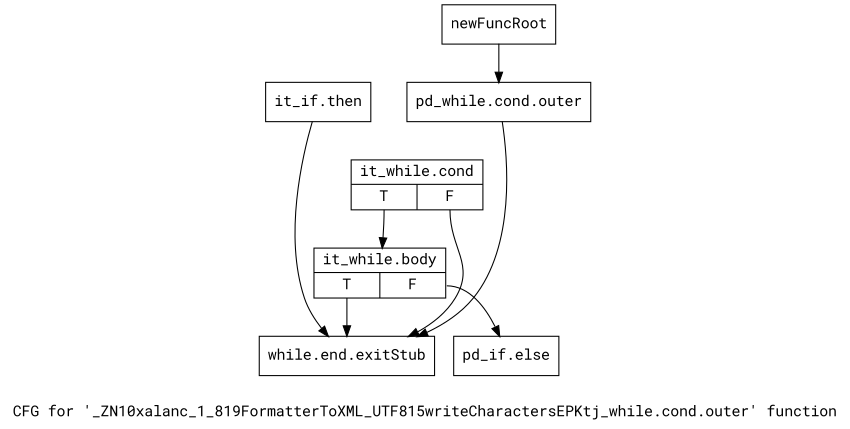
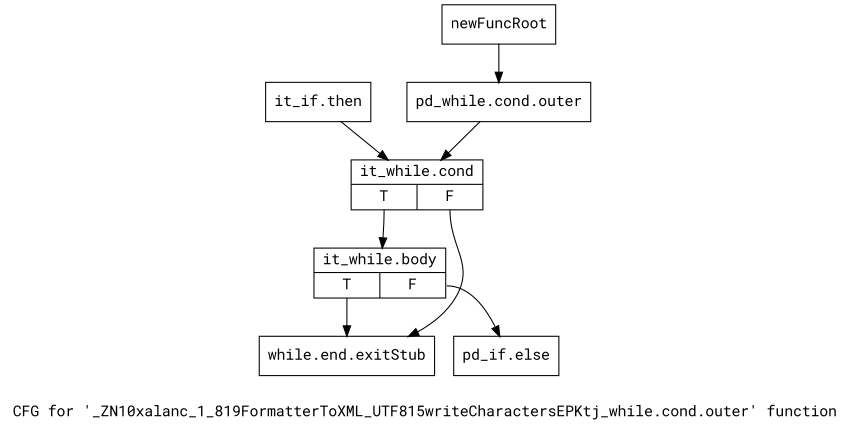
  digraph {
    fontname="Roboto Mono"
    label="CFG for '_ZN10xalanc_1_819FormatterToXML_UTF815writeCharactersEPKtj_while.cond.outer' function"
    node [fontname="Roboto Mono" shape=record]
    edge [fontname="Roboto Mono"]
    n1 [label="{newFuncRoot}"]
    n2 [label="{pd_while.cond.outer}"]
    n3 [label="{it_while.cond|{<s0>T|<s1>F}}"]
    n4 [label="{while.end.exitStub}"]
    n5 [label="{it_while.body|{<s0>T|<s1>F}}"]
    n6 [label="{pd_if.else}"]
    n7 [label="{it_if.then}"]
    n1 -> n2
-   n2 -> n4
+   n2 -> n3
    n3 -> n4 [tailport=s1]
    n3 -> n5 [tailport=s0]
    n5 -> n4 [tailport=s0]
    n5 -> n6 [tailport=s1]
-   n7 -> n4
+   n7 -> n3
  }
